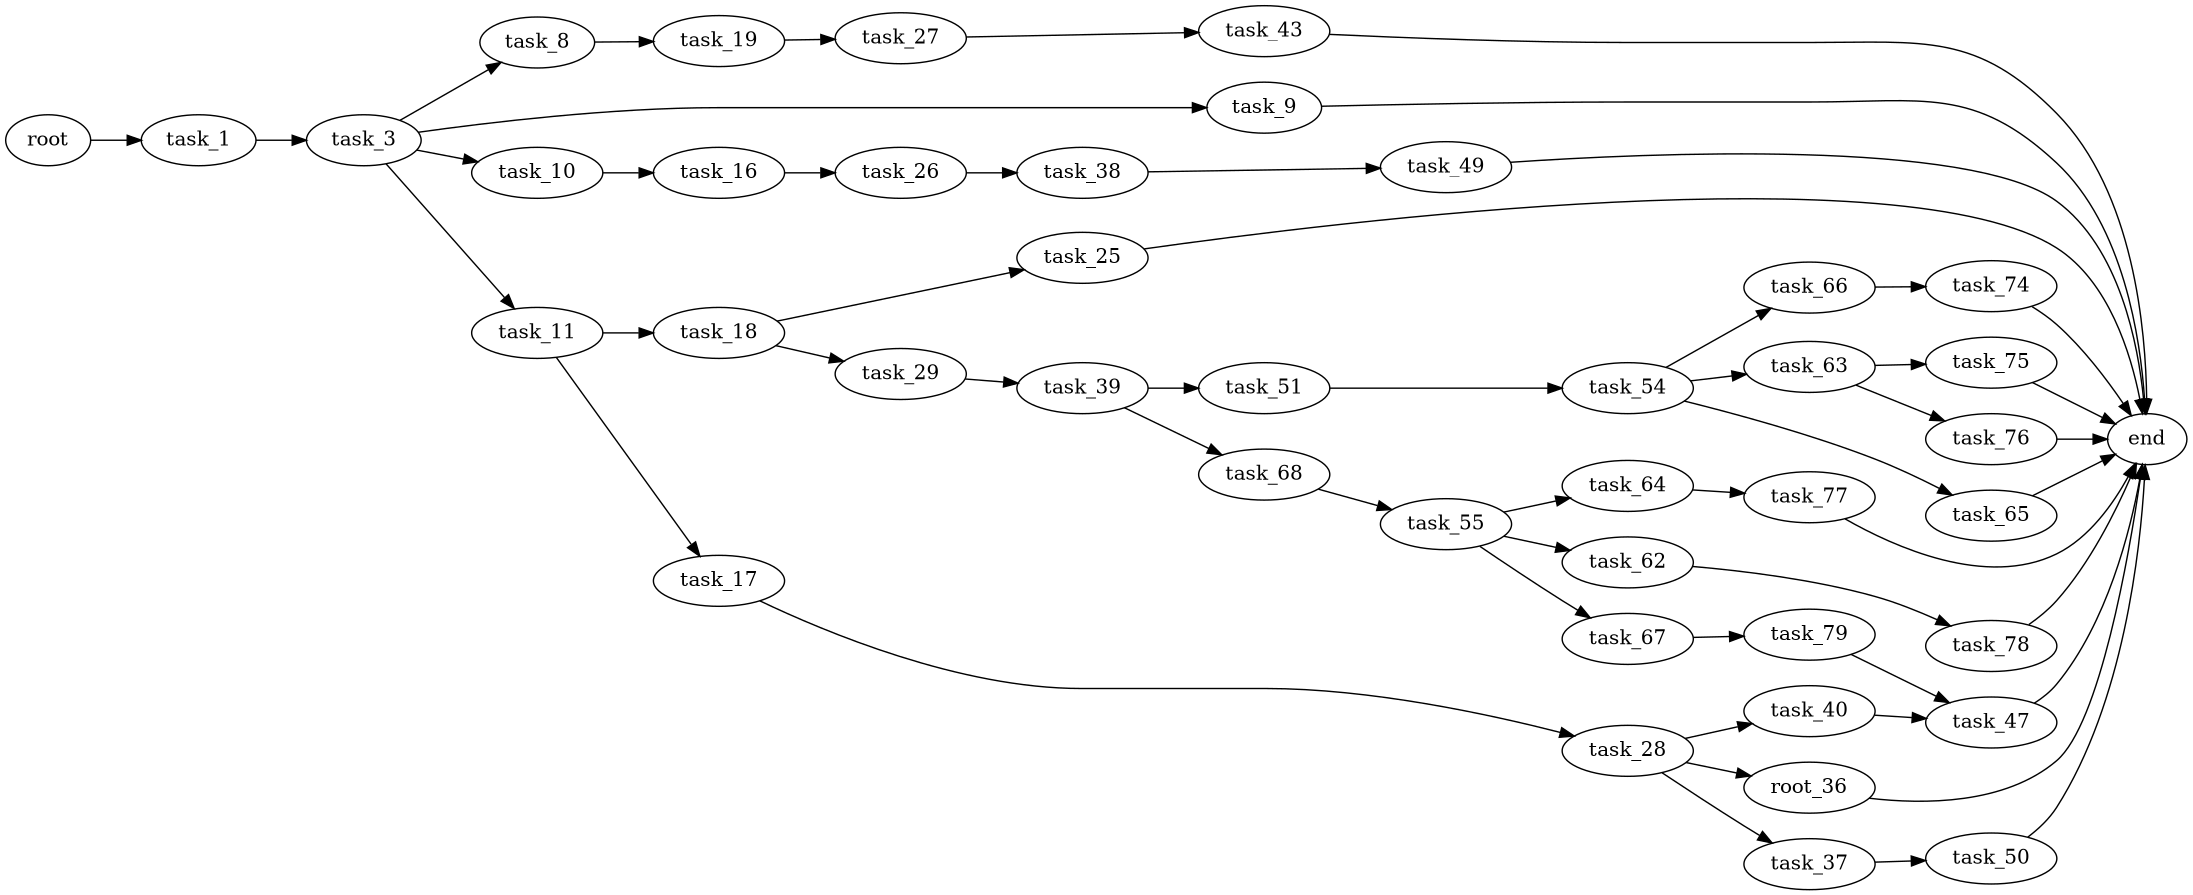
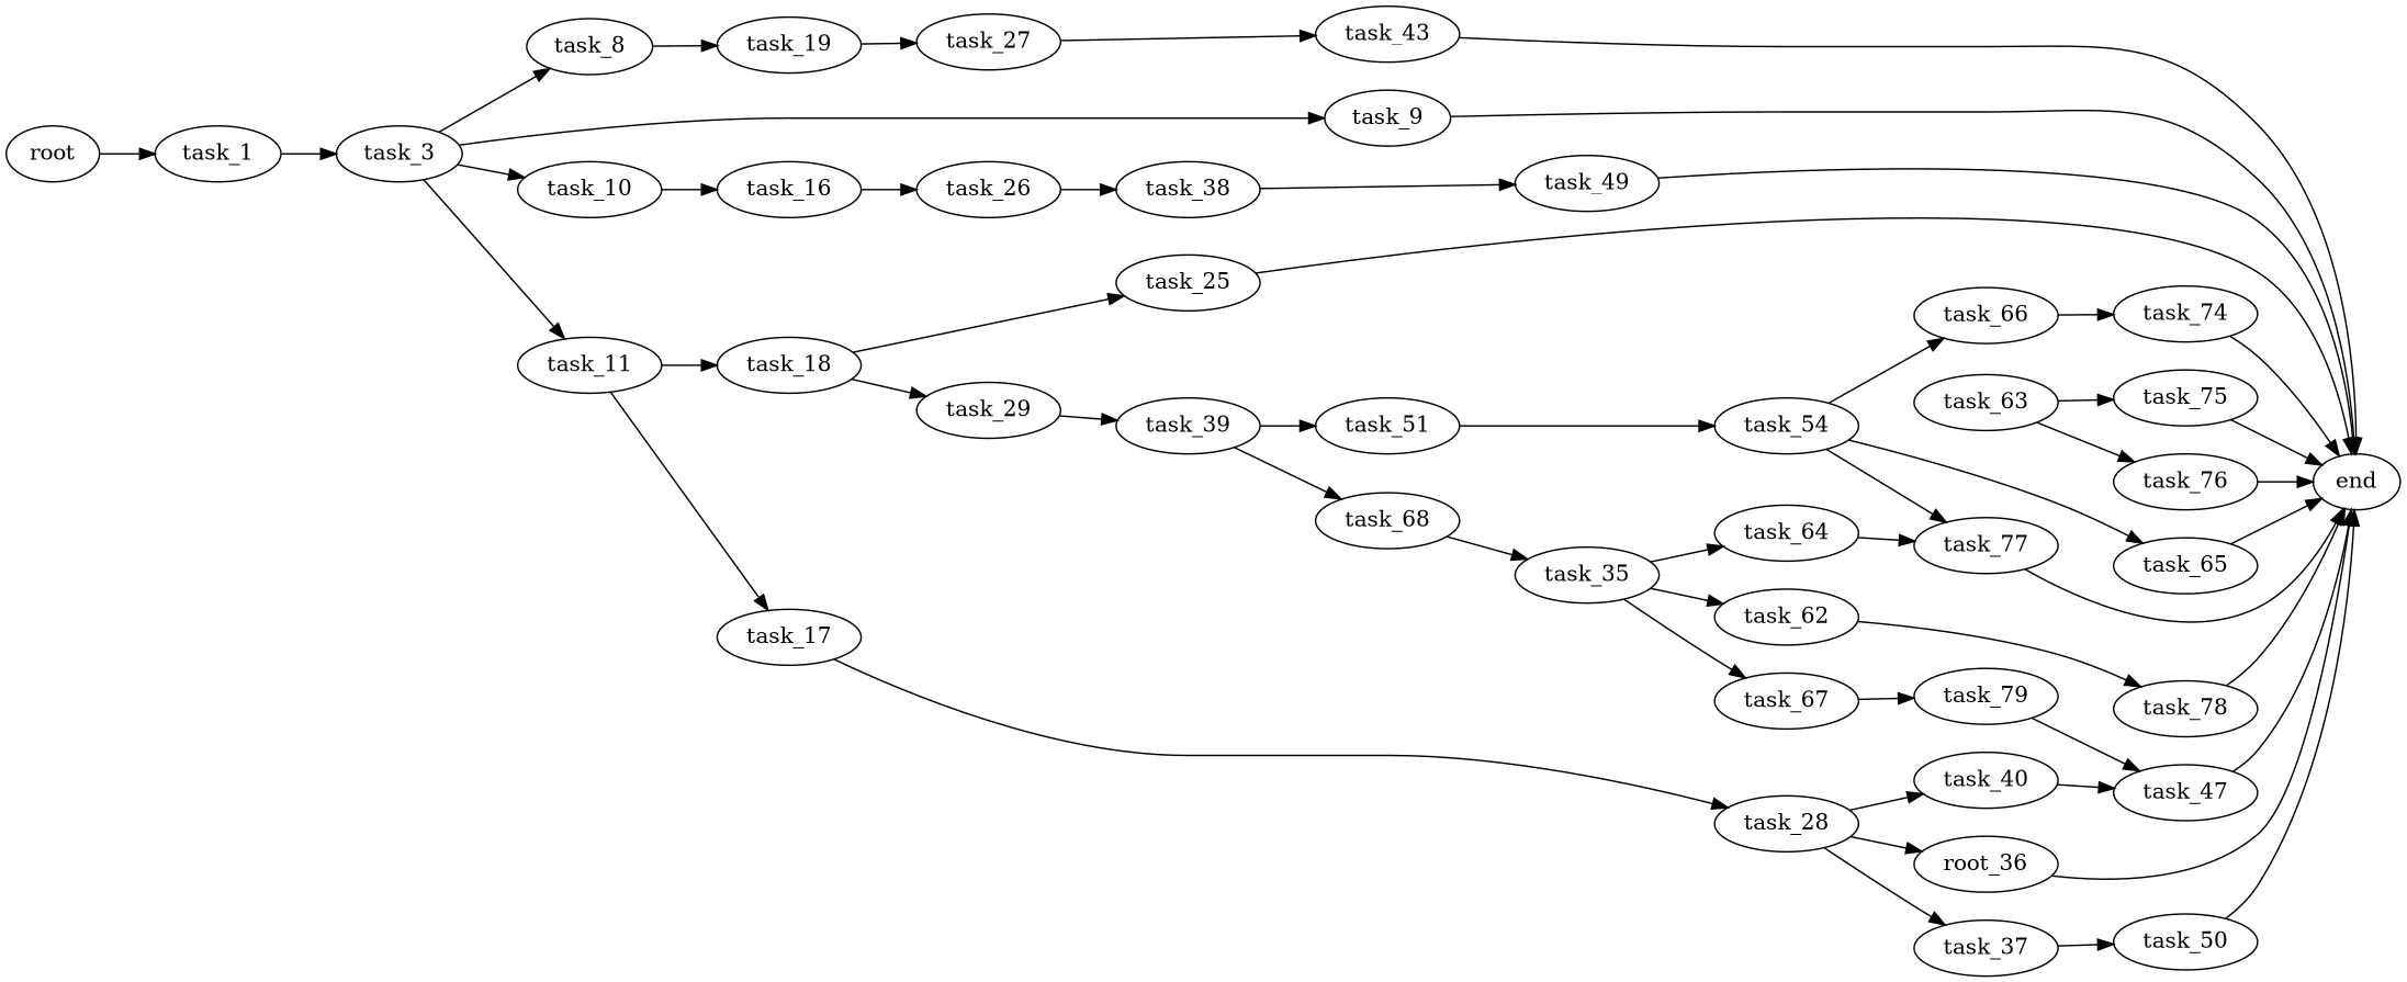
  digraph {
    rankdir=LR
    root
    task_1
    task_3
    task_8
    task_9
    task_10
    task_11
    task_19
    end
    task_16
    task_17
    task_18
    task_27
    task_26
    task_28
    task_25
    task_29
    task_38
    n19 [label=root_36]
    task_37
    task_40
    task_39
    n23 [label=task_43]
    task_49
    task_50
    task_47
    n27 [label=task_68]
    task_51
-   task_55
+   task_55 [label=task_35]
    task_54
    task_62
    task_64
    task_67
    task_63
    task_65
    task_66
    task_75
    task_76
    task_74
    task_78
    task_77
    task_79
    root -> task_1
    task_1 -> task_3
    task_3 -> task_8
    task_3 -> task_9
    task_3 -> task_10
    task_3 -> task_11
    task_8 -> task_19
    task_9 -> end
    task_10 -> task_16
    task_11 -> task_17
    task_11 -> task_18
    task_19 -> task_27
    task_16 -> task_26
    task_17 -> task_28
    task_18 -> task_25
    task_18 -> task_29
    task_27 -> n23
    task_26 -> task_38
    task_28 -> n19
    task_28 -> task_37
    task_28 -> task_40
    task_25 -> end
    task_29 -> task_39
    task_38 -> task_49
    n19 -> end
    task_37 -> task_50
    task_40 -> task_47
    task_39 -> n27
    task_39 -> task_51
    n23 -> end
    task_49 -> end
    task_50 -> end
    task_47 -> end
    n27 -> task_55
    task_51 -> task_54
    task_55 -> task_62
    task_55 -> task_64
    task_55 -> task_67
-   task_54 -> task_63
+   task_54 -> task_77
    task_54 -> task_65
    task_54 -> task_66
    task_62 -> task_78
    task_64 -> task_77
    task_67 -> task_79
    task_63 -> task_75
    task_63 -> task_76
    task_65 -> end
    task_66 -> task_74
    task_75 -> end
    task_76 -> end
    task_74 -> end
    task_78 -> end
    task_77 -> end
    task_79 -> task_47
  }
